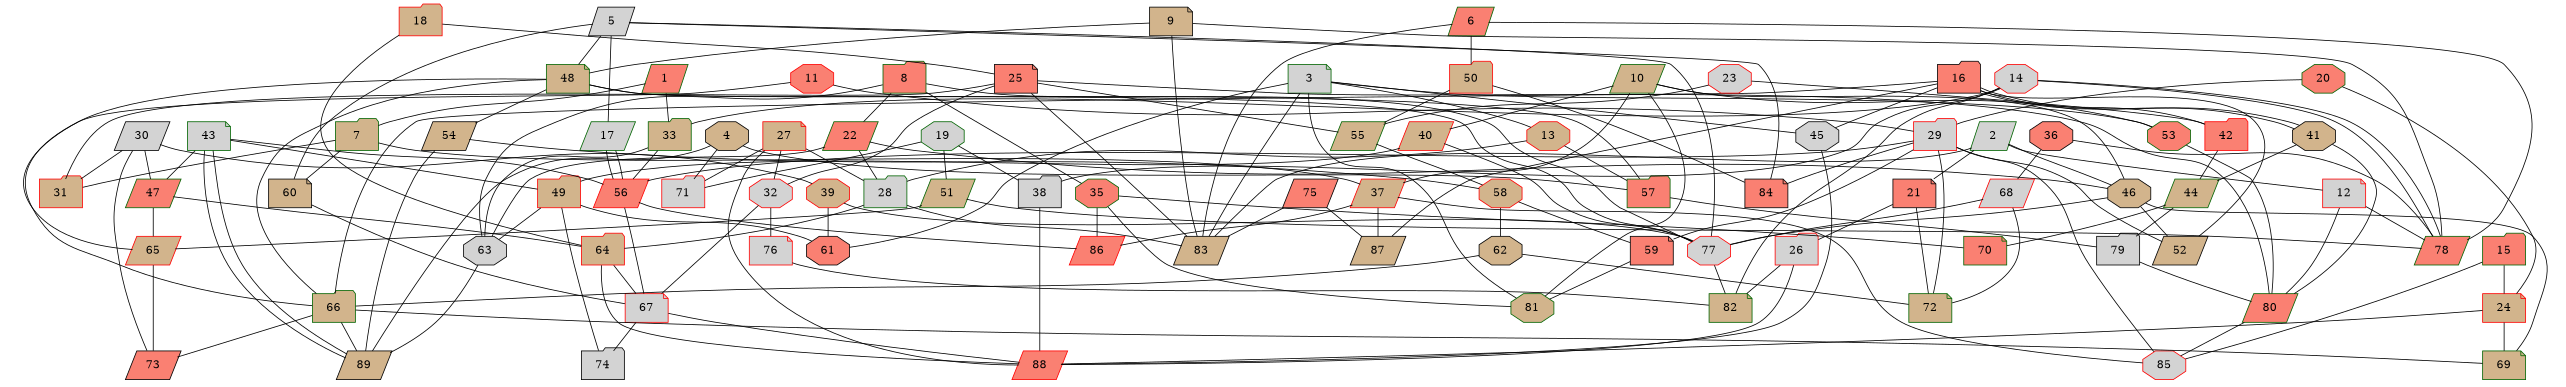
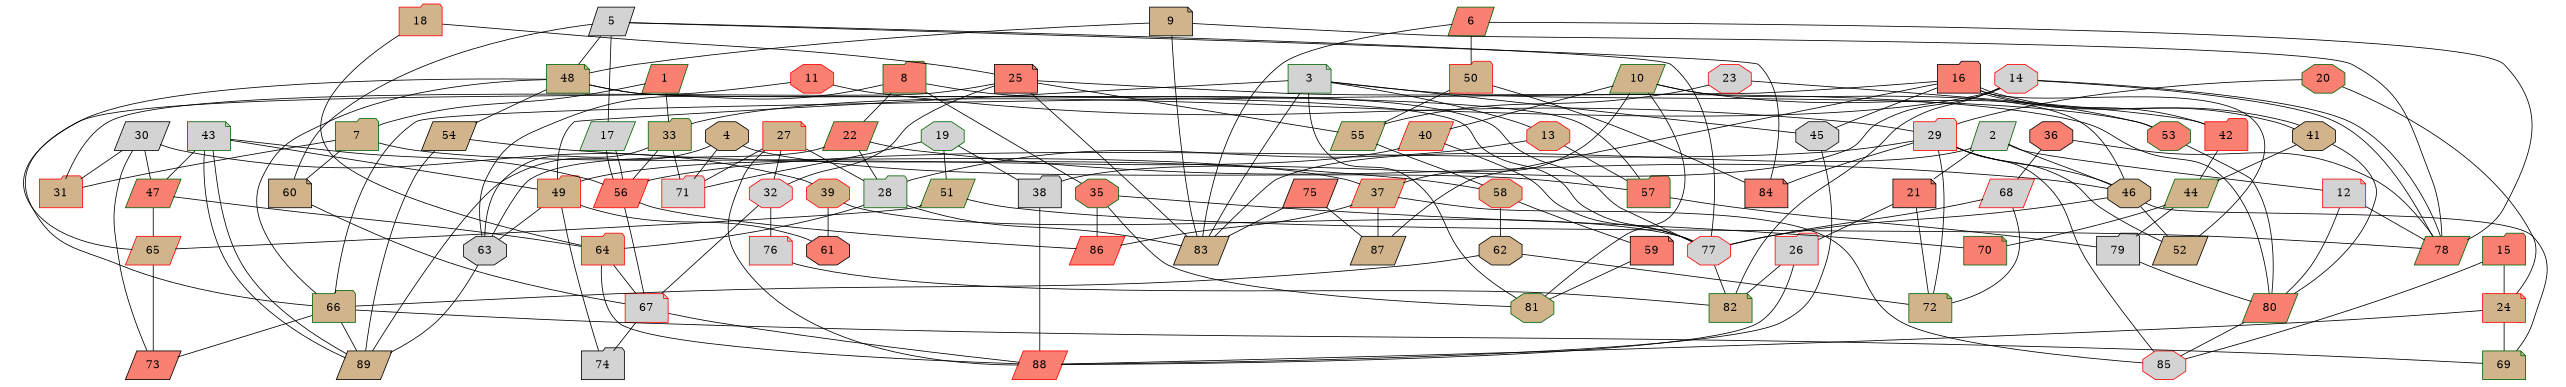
  graph {
    node [color=darkgreen fillcolor=tan shape=parallelogram style=filled]
    1 [fillcolor=salmon]
    7 [shape=folder]
    33 [shape=folder]
    60 [color=black shape=note]
    31 [color=red shape=folder]
    37 [color=red]
    71 [color=red fillcolor=lightgrey shape=folder]
    63 [color=black fillcolor=lightgrey shape=octagon]
    56 [color=red fillcolor=salmon]
    2 [fillcolor=lightgrey]
    12 [color=red fillcolor=lightgrey shape=note]
    21 [color=black fillcolor=salmon shape=note]
    46 [color=black shape=octagon]
    83 [color=black]
    78 [fillcolor=salmon]
    80 [fillcolor=salmon]
    26 [color=red fillcolor=lightgrey shape=folder]
    72 [shape=note]
    77 [color=red fillcolor=lightgrey shape=octagon]
    52 [color=black]
    69 [shape=note]
    3 [fillcolor=lightgrey shape=note]
    13 [color=red shape=octagon]
    45 [color=black fillcolor=lightgrey shape=octagon]
    53 [fillcolor=salmon shape=octagon]
    61 [color=black fillcolor=salmon shape=octagon]
    81 [shape=octagon]
    57 [fillcolor=salmon shape=folder]
    28 [fillcolor=lightgrey shape=folder]
    88 [color=red fillcolor=salmon]
    4 [color=black shape=octagon]
    89 [color=black]
    79 [color=black fillcolor=lightgrey shape=folder]
    5 [color=black fillcolor=lightgrey]
    17 [fillcolor=lightgrey]
    48 [shape=note]
    84 [color=black fillcolor=salmon shape=note]
    66 [shape=folder]
    65 [color=red]
    54 [color=black]
    67 [color=red fillcolor=lightgrey shape=note]
    82 [shape=note]
    6 [fillcolor=salmon]
    50 [color=red shape=folder]
    55
    85 [color=red fillcolor=lightgrey shape=octagon]
    87 [color=black]
    86 [color=red fillcolor=salmon]
    8 [fillcolor=salmon shape=folder]
    22 [fillcolor=salmon]
    35 [fillcolor=salmon shape=octagon]
    70 [fillcolor=salmon shape=note]
    9 [color=black shape=note]
    10
    40 [color=red]
    49 [color=red shape=folder]
    11 [color=red fillcolor=salmon shape=octagon]
    29 [color=red fillcolor=lightgrey shape=folder]
    59 [color=black fillcolor=salmon shape=note]
    73 [color=black fillcolor=salmon]
    64 [color=red shape=folder]
    14 [color=red fillcolor=lightgrey shape=octagon]
    38 [color=black fillcolor=lightgrey shape=folder]
    15 [fillcolor=salmon shape=folder]
    24 [color=red shape=note]
    16 [color=black fillcolor=salmon shape=folder]
    41 [color=black shape=octagon]
    42 [color=red fillcolor=salmon shape=folder]
    44
    18 [color=red shape=folder]
    25 [color=black fillcolor=salmon shape=note]
    32 [color=red fillcolor=lightgrey shape=octagon]
    19 [fillcolor=lightgrey shape=octagon]
    51
    20 [fillcolor=salmon shape=octagon]
    23 [color=red fillcolor=lightgrey shape=octagon]
    58 [color=red shape=octagon]
    76 [color=red fillcolor=lightgrey shape=note]
    27 [color=red shape=note]
    30 [color=black fillcolor=lightgrey]
    39 [color=red shape=octagon]
    47 [fillcolor=salmon]
    74 [color=black fillcolor=lightgrey shape=folder]
    62 [color=black shape=octagon]
    36 [color=black fillcolor=salmon shape=octagon]
    68 [color=red fillcolor=lightgrey]
    43 [fillcolor=lightgrey shape=note]
    75 [color=black fillcolor=salmon]
    1 -- 7
    1 -- 33
    7 -- 60
    7 -- 31
    7 -- 37
+   33 -- 71
    33 -- 63
    33 -- 56
    60 -- 67
    37 -- 85
    37 -- 87
    37 -- 86
    63 -- 89
    56 -- 67
    56 -- 86
    2 -- 12
    2 -- 21
    2 -- 46
    2 -- 83
    12 -- 78
    12 -- 80
    21 -- 26
    21 -- 72
    46 -- 77
    46 -- 52
    46 -- 69
    80 -- 85
    26 -- 88
    26 -- 82
    77 -- 82
    3 -- 83
    3 -- 13
    3 -- 45
    3 -- 53
-   3 -- 61
+   3 -- 49
    3 -- 81
    13 -- 57
    13 -- 28
    45 -- 88
    53 -- 80
    57 -- 79
    28 -- 83
    28 -- 64
    4 -- 71
    4 -- 57
    4 -- 89
    79 -- 80
    5 -- 60
    5 -- 77
    5 -- 17
    5 -- 48
    5 -- 84
    17 -- 56
    17 -- 56
    48 -- 77
    48 -- 57
    48 -- 66
    48 -- 65
    48 -- 54
    66 -- 69
    66 -- 89
    66 -- 73
    65 -- 73
    54 -- 89
    54 -- 58
    67 -- 88
    67 -- 74
    6 -- 83
    6 -- 78
    6 -- 50
    50 -- 84
    50 -- 55
    55 -- 58
    8 -- 63
    8 -- 77
    8 -- 22
    8 -- 35
    22 -- 63
    22 -- 46
    22 -- 28
    35 -- 81
    35 -- 86
    35 -- 70
    9 -- 83
    9 -- 78
    9 -- 48
    10 -- 37
    10 -- 46
    10 -- 53
    10 -- 81
    10 -- 40
    40 -- 77
    40 -- 49
    49 -- 63
    49 -- 61
    49 -- 74
    11 -- 66
    11 -- 29
    29 -- 56
    29 -- 72
    29 -- 52
    29 -- 84
    29 -- 85
-   29 -- 59
+   29 -- 46
    59 -- 81
    64 -- 88
    64 -- 67
    14 -- 33
    14 -- 78
    14 -- 78
    14 -- 82
    14 -- 38
    38 -- 88
    15 -- 85
    15 -- 24
    24 -- 69
    24 -- 88
    16 -- 52
    16 -- 45
    16 -- 66
    16 -- 87
    16 -- 41
    16 -- 41
    16 -- 42
    41 -- 80
    41 -- 44
    42 -- 44
    44 -- 79
    44 -- 70
    18 -- 64
    18 -- 25
    25 -- 31
    25 -- 83
    25 -- 80
    25 -- 55
    25 -- 32
    32 -- 67
    32 -- 76
    19 -- 71
    19 -- 38
    19 -- 51
    51 -- 78
    51 -- 65
    20 -- 29
    20 -- 24
    23 -- 55
    23 -- 42
    58 -- 59
    58 -- 62
    76 -- 82
    27 -- 71
    27 -- 28
    27 -- 88
    27 -- 32
    30 -- 31
    30 -- 73
    30 -- 39
    30 -- 47
    39 -- 77
    39 -- 61
    47 -- 65
    47 -- 64
    62 -- 72
    62 -- 66
    36 -- 78
    36 -- 68
    68 -- 72
    68 -- 77
    43 -- 56
    43 -- 89
    43 -- 89
    43 -- 49
    43 -- 47
    75 -- 83
    75 -- 87
  }
